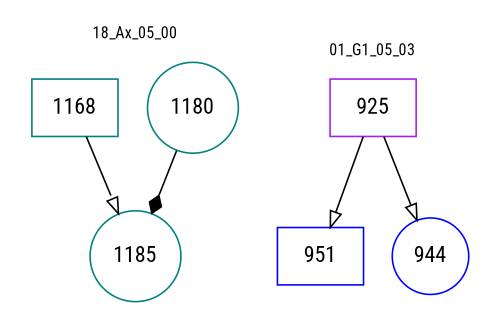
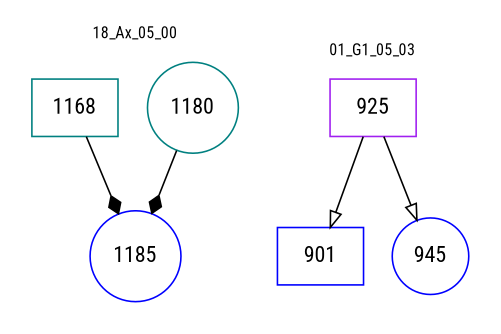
  digraph {
    fontname="Roboto Condensed"
    node [color=teal fontname="Roboto Condensed" shape=circle]
    edge [arrowhead=diamond color=black fontname="Roboto Condensed"]
    n1 [label=1180]
    n2 [label=1168 shape=box]
-   n3 [label=1185]
-   n4 [color=blue label=951 shape=box]
+   n3 [color=blue label=1185]
+   n4 [color=blue label=901 shape=box]
    n5 [color=purple label=925 shape=box]
-   n6 [color=blue label=944]
+   n6 [color=blue label=945]
    subgraph cluster_1 {
      color=white
      fontsize=10
      label="18_Ax_05_00"
      n1
      n2
      n3
    }
    subgraph cluster_2 {
      color=white
      fontsize=10
      label="01_G1_05_03"
      n4
      n5
      n6
    }
    n1 -> n3
-   n2 -> n3 [arrowhead=onormal]
+   n2 -> n3
    n5 -> n4 [arrowhead=onormal]
    n5 -> n6 [arrowhead=onormal]
  }
